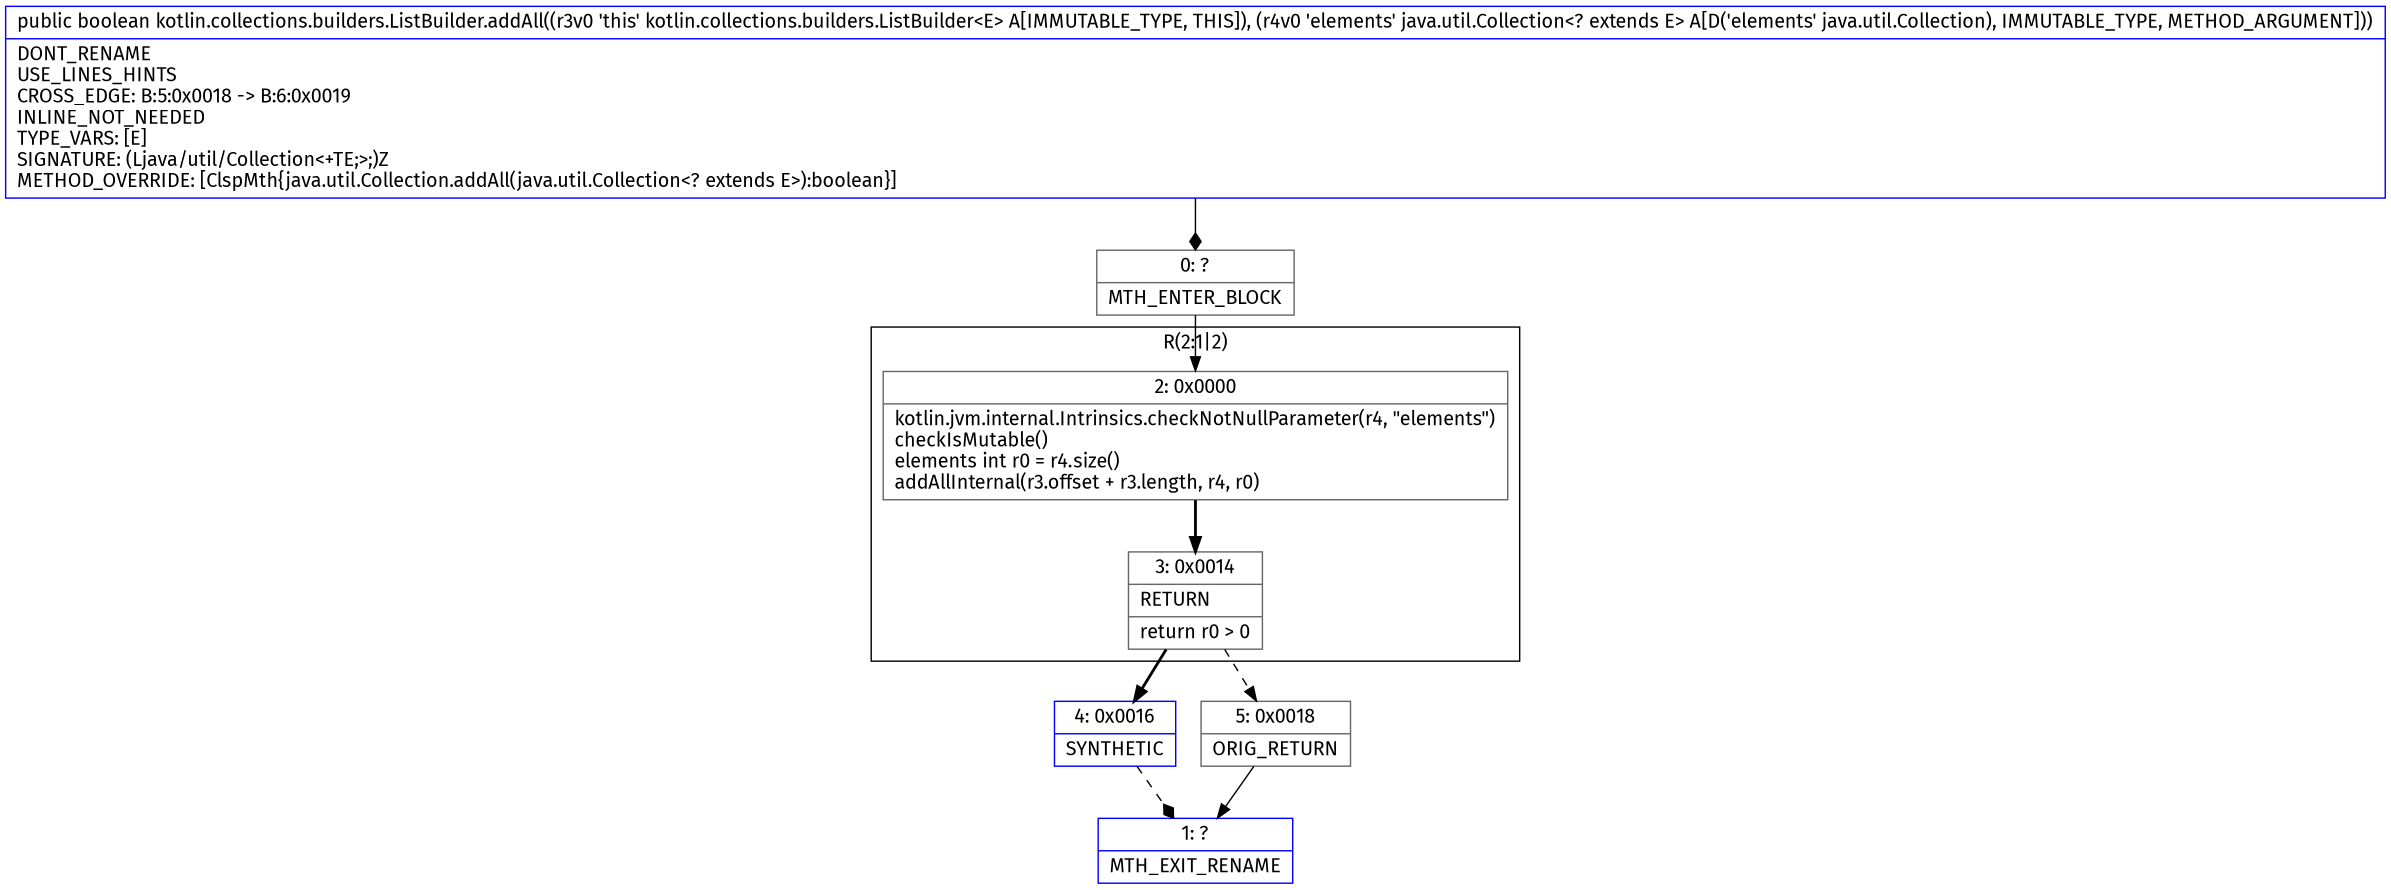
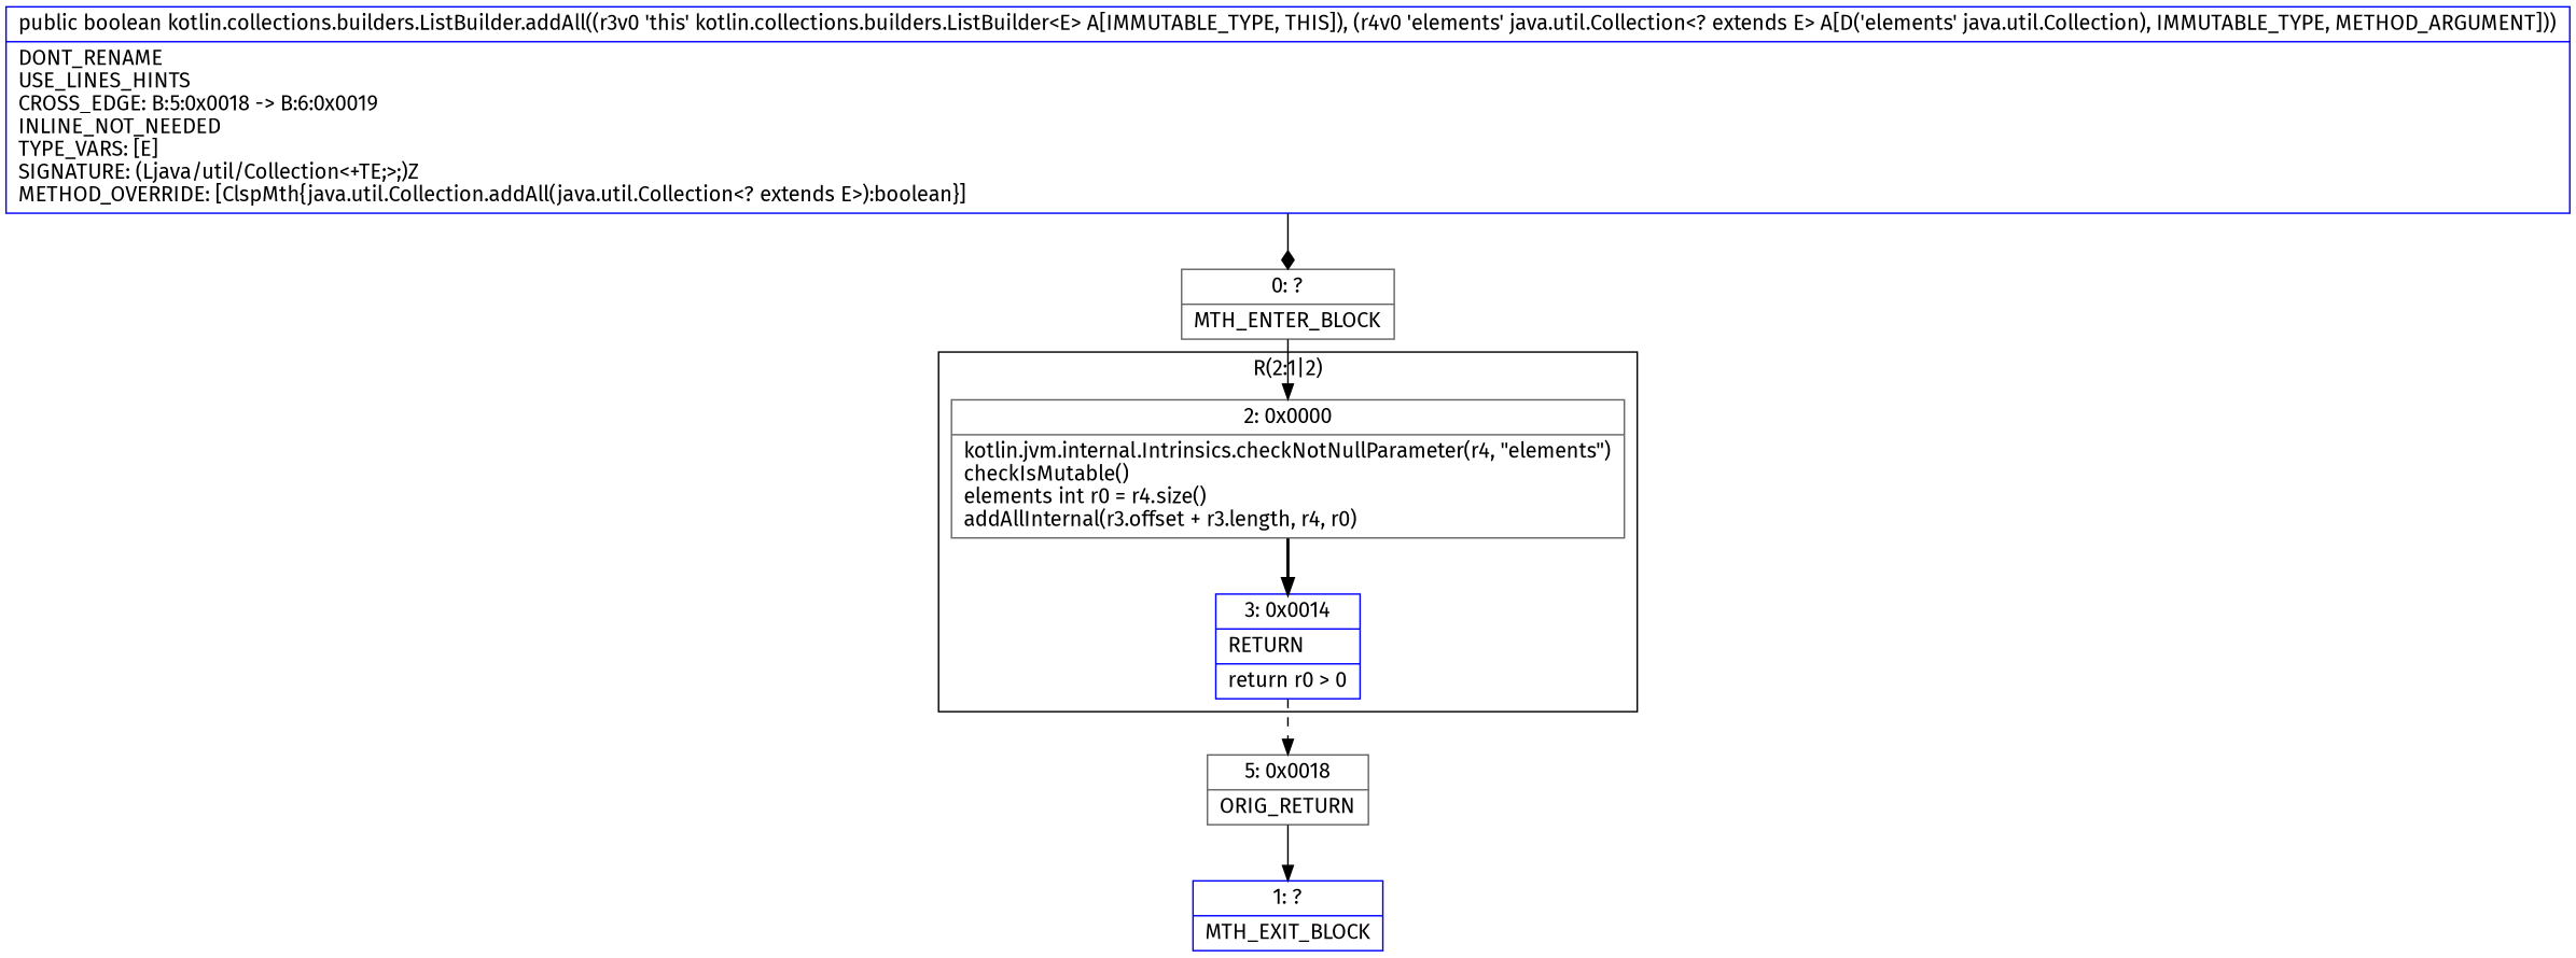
  digraph {
    fontname="Fira Sans"
    node [color=gray40 fontname="Fira Sans" shape=record]
    edge [arrowhead=normal fontname="Fira Sans" style=solid]
    n1 [label="{2\:\ 0x0000|kotlin.jvm.internal.Intrinsics.checkNotNullParameter(r4, \"elements\")\lcheckIsMutable()\lelements int r0 = r4.size()\laddAllInternal(r3.offset + r3.length, r4, r0)\l}"]
-   n2 [label="{3\:\ 0x0014|RETURN\l|return r0 \> 0\l}"]
-   n3 [color=blue label="{4\:\ 0x0016|SYNTHETIC\l}"]
+   n2 [color=blue label="{3\:\ 0x0014|RETURN\l|return r0 \> 0\l}"]
    n4 [label="{5\:\ 0x0018|ORIG_RETURN\l}"]
-   n5 [color=blue label="{1\:\ ?|MTH_EXIT_RENAME\l}"]
+   n5 [color=blue label="{1\:\ ?|MTH_EXIT_BLOCK\l}"]
    n6 [label="{0\:\ ?|MTH_ENTER_BLOCK\l}"]
    n7 [color=blue label="{public boolean kotlin.collections.builders.ListBuilder.addAll((r3v0 'this' kotlin.collections.builders.ListBuilder\<E\> A[IMMUTABLE_TYPE, THIS]), (r4v0 'elements' java.util.Collection\<? extends E\> A[D('elements' java.util.Collection), IMMUTABLE_TYPE, METHOD_ARGUMENT]))  | DONT_RENAME\lUSE_LINES_HINTS\lCROSS_EDGE: B:5:0x0018 \-\> B:6:0x0019\lINLINE_NOT_NEEDED\lTYPE_VARS: [E]\lSIGNATURE: (Ljava\/util\/Collection\<+TE;\>;)Z\lMETHOD_OVERRIDE: [ClspMth\{java.util.Collection.addAll(java.util.Collection\<? extends E\>):boolean\}]\l}"]
    subgraph cluster_1 {
      label="R(2:1|2)"
      n1
      n2
    }
    n1 -> n2 [style=bold]
-   n2 -> n3 [style=bold]
    n2 -> n4 [style=dashed]
-   n3 -> n5 [arrowhead=diamond style=dashed]
    n4 -> n5
    n6 -> n1
    n7 -> n6 [arrowhead=diamond]
  }
